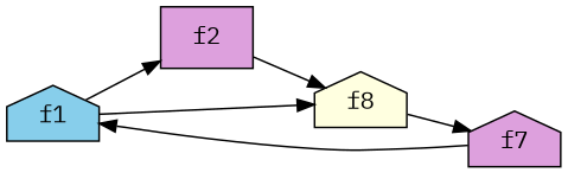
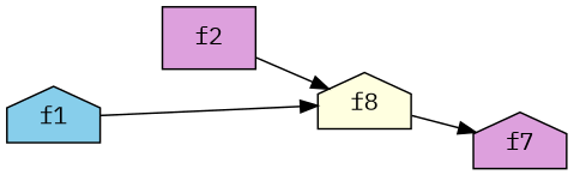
  strict digraph {
    fontname="IBM Plex Mono"
    rankdir=LR
    node [fillcolor=plum fontname="IBM Plex Mono" shape=house style=filled]
    edge [fontname="IBM Plex Mono" weight=2]
    f1 [fillcolor=skyblue]
    f2 [shape=box]
    n3 [fillcolor=lightyellow label=f8]
    n4 [label=f7]
-   f1 -> f2
    f1 -> n3
    f2 -> n3
    n3 -> n4
-   n4 -> f1
  }
